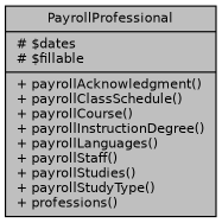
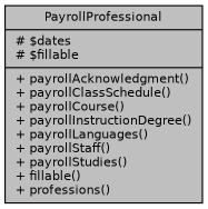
  digraph {
-   n1 [color=black fillcolor=grey75 fontcolor=black fontname=Helvetica fontsize=10 height=0.2 label="{PayrollProfessional\n|# $dates\l# $fillable\l|+ payrollAcknowledgment()\l+ payrollClassSchedule()\l+ payrollCourse()\l+ payrollInstructionDegree()\l+ payrollLanguages()\l+ payrollStaff()\l+ payrollStudies()\l+ payrollStudyType()\l+ professions()\l}" shape=record style=filled width=0.4]
+   n1 [color=black fillcolor=grey75 fontcolor=black fontname=Helvetica fontsize=10 height=0.2 label="{PayrollProfessional\n|# $dates\l# $fillable\l|+ payrollAcknowledgment()\l+ payrollClassSchedule()\l+ payrollCourse()\l+ payrollInstructionDegree()\l+ payrollLanguages()\l+ payrollStaff()\l+ payrollStudies()\l+ fillable()\l+ professions()\l}" shape=record style=filled width=0.4]
  }
